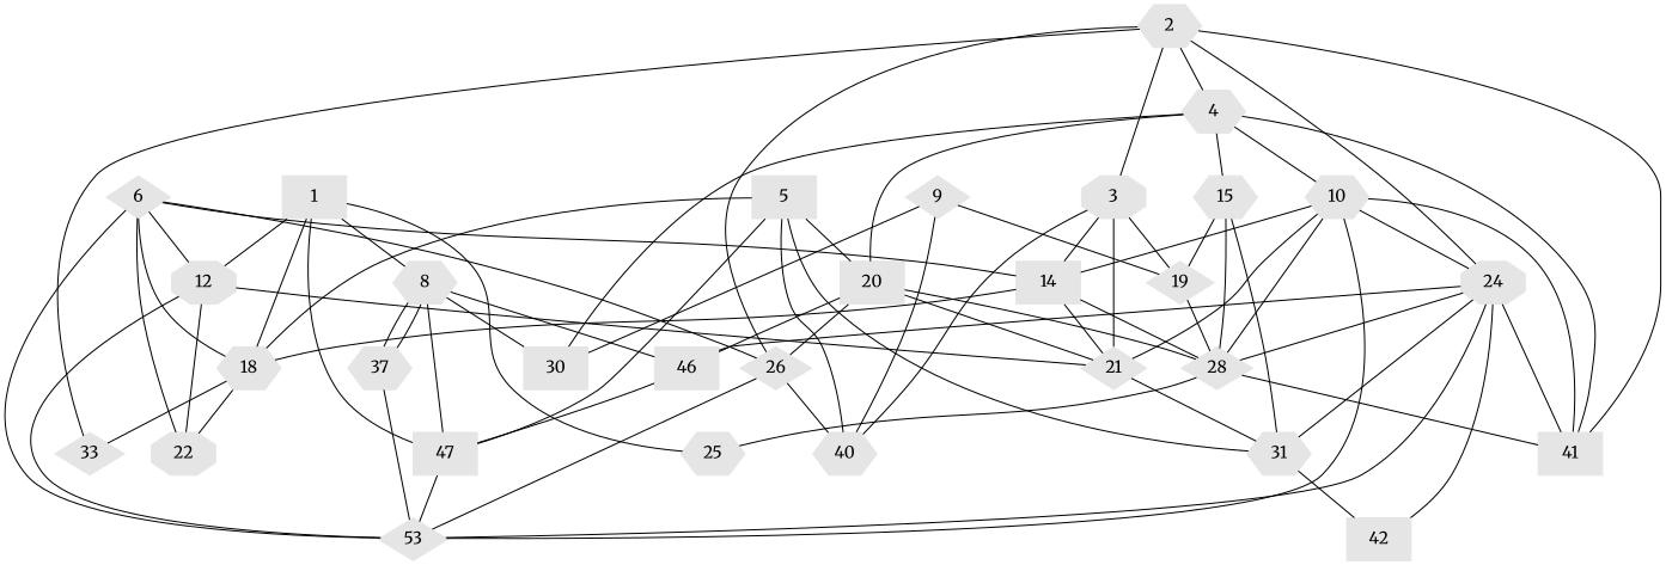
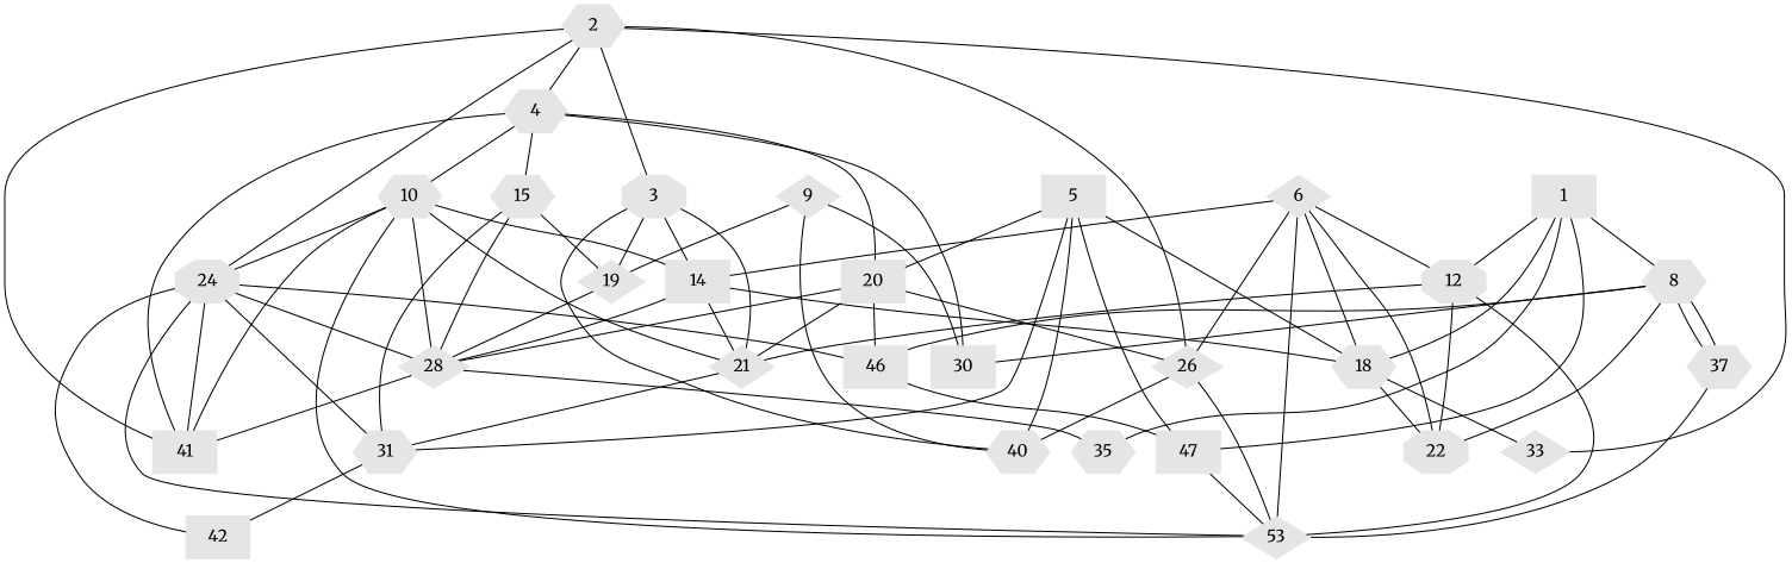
  graph {
    fontname=Merriweather
    node [color=gray90 fontname=Merriweather shape=hexagon style=filled]
    edge [fontname=Merriweather]
    1 [shape=box super="+29"]
    8 [super="+24"]
    12 [shape=octagon super="+32"]
    18 [super="+34"]
-   35 [label=25]
+   35
    47 [shape=box]
    30 [shape=box]
    37
    46 [shape=box super="+49"]
    21 [shape=diamond super="+25"]
    22 [shape=octagon]
    53 [shape=diamond super="+55"]
    33 [shape=diamond super="+44"]
    31 [super="+39"]
    2 [super="+13"]
    3 [shape=octagon super="+27"]
    4 [super="+11"]
    n18 [label=24 shape=octagon super="+51"]
    26 [shape=diamond super="+52"]
    41 [shape=box super="+45"]
    14 [shape=box super="+17"]
    19 [shape=diamond super="+50"]
    40 [super="+43"]
    10 [super="+16"]
    15
    20 [shape=box]
    28 [shape=diamond super="+36"]
    42 [shape=box]
    5 [shape=box super="+48"]
    6 [shape=diamond super="+38"]
    9 [shape=diamond]
    1 -- 8
    1 -- 12
    1 -- 18
    1 -- 35
    1 -- 47
-   8 -- 47
+   8 -- 22
    8 -- 30
    8 -- 37
    8 -- 37
    8 -- 46
    12 -- 21
    12 -- 22
    12 -- 53
    18 -- 22
    18 -- 33
    47 -- 53
    37 -- 53
    46 -- 47
    21 -- 31
    31 -- 42
    2 -- 33
    2 -- 3
    2 -- 4
    2 -- n18
    2 -- 26
    2 -- 41
    3 -- 21 [weight=2]
    3 -- 14
    3 -- 19
    3 -- 40
    4 -- 30
    4 -- 41
    4 -- 10
    4 -- 15
    4 -- 20
    n18 -- 46
    n18 -- 53
    n18 -- 31
    n18 -- 41
    n18 -- 28
    n18 -- 42
    26 -- 53
    26 -- 40
    14 -- 18
    14 -- 21
    14 -- 28
    19 -- 28
    10 -- 21
    10 -- 53
    10 -- n18
    10 -- 41
    10 -- 14
    10 -- 28
    15 -- 31
    15 -- 19
    15 -- 28
    20 -- 46
    20 -- 21
    20 -- 26
    20 -- 28
    28 -- 35
    28 -- 41
    5 -- 18
    5 -- 47
    5 -- 31
    5 -- 40 [weight=2]
    5 -- 20
    6 -- 12
    6 -- 18
    6 -- 22
    6 -- 53 [weight=2]
    6 -- 26
    6 -- 14
    9 -- 30
    9 -- 19
    9 -- 40
  }
